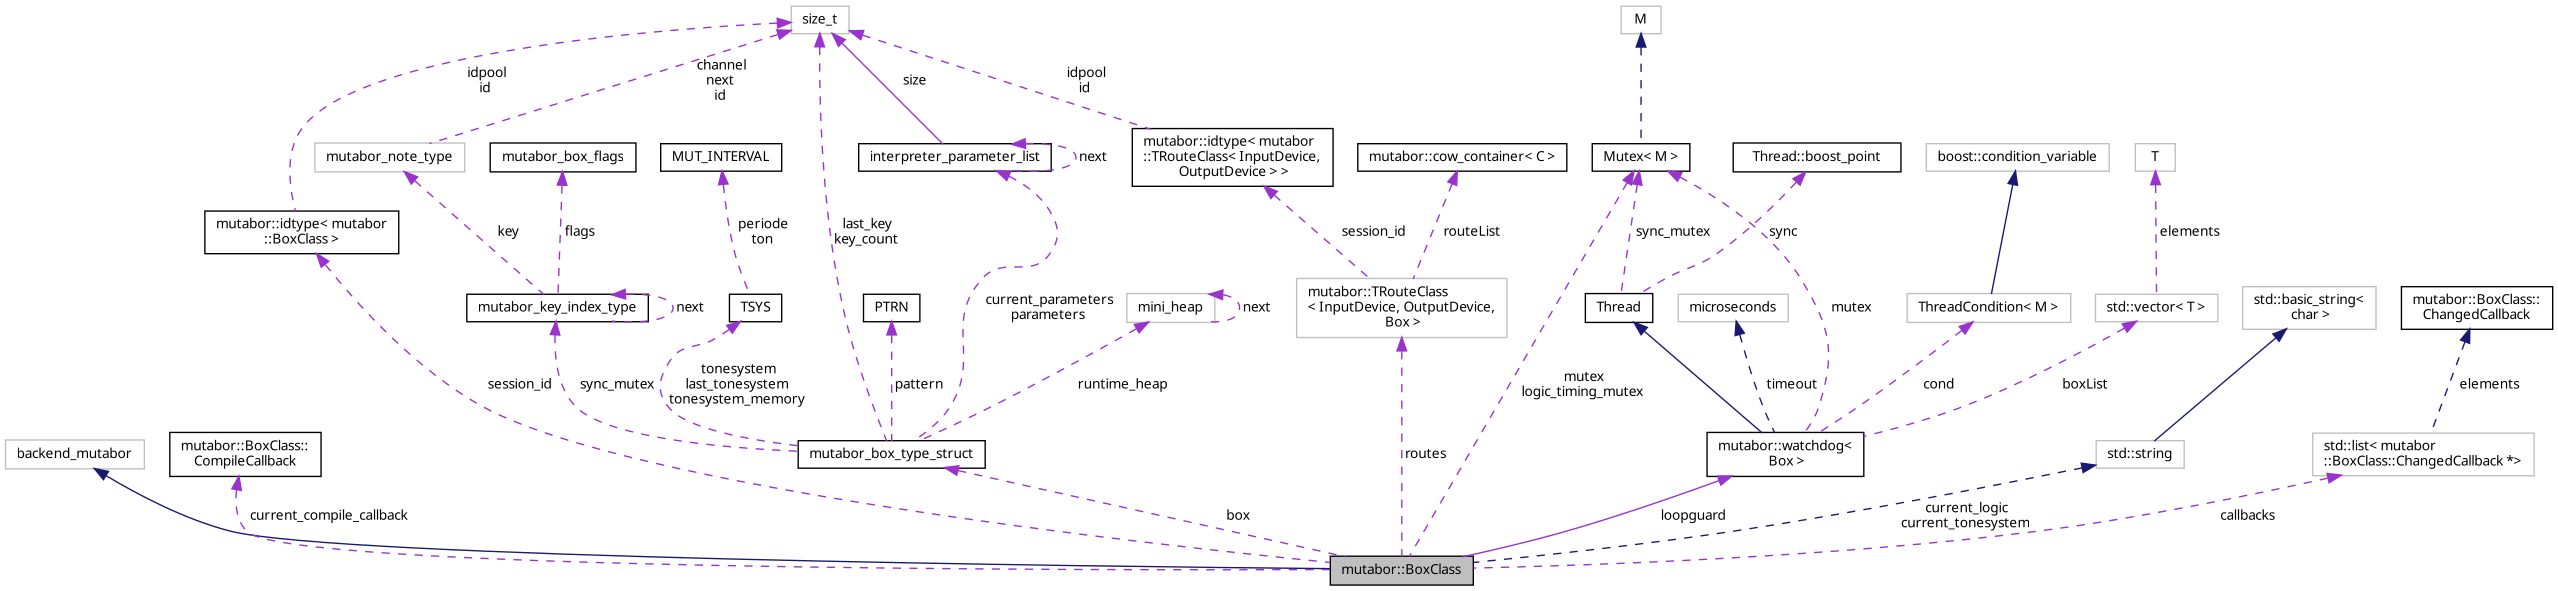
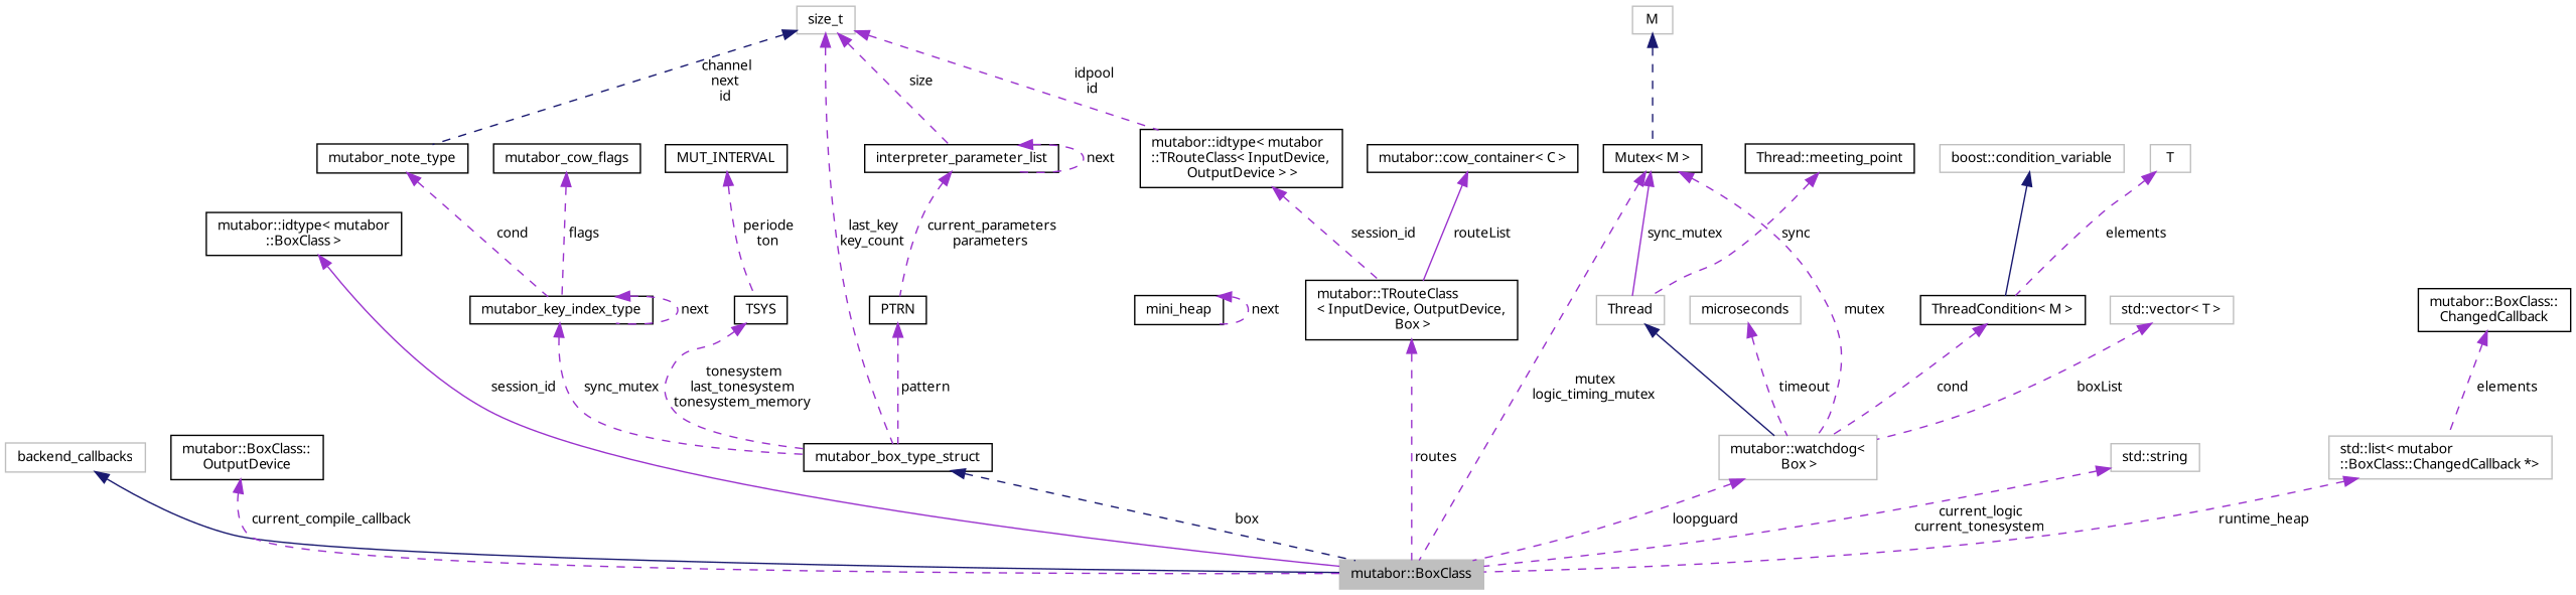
  digraph {
    rankdir=TB
    node [color=black fillcolor=white fontname=Sans fontsize=10 shape=record style=filled]
    edge [color=darkorchid3 dir=back fontname=Sans fontsize=10 labelfontname=Sans labelfontsize=10 style=dashed]
-   n1 [fillcolor=grey75 fontcolor=black height=0.2 label="mutabor::BoxClass" width=0.4]
-   n2 [color=grey75 height=0.2 label=backend_mutabor width=0.4]
-   n3 [height=0.2 label="mutabor::BoxClass::\lCompileCallback" width=0.4]
+   n1 [color=grey75 fillcolor=grey75 fontcolor=black height=0.2 label="mutabor::BoxClass" width=0.4]
+   n2 [color=grey75 height=0.2 label=backend_callbacks width=0.4]
+   n3 [height=0.2 label="mutabor::BoxClass::\lOutputDevice" width=0.4]
    n4 [height=0.2 label="mutabor::idtype\< mutabor\l::BoxClass \>" width=0.4]
    n5 [color=grey75 height=0.2 label=size_t width=0.4]
    n6 [height=0.2 label=mutabor_box_type_struct width=0.4]
-   n7 [color=grey75 height=0.2 label=mutabor_note_type width=0.4]
+   n7 [height=0.2 label=mutabor_note_type width=0.4]
    n8 [height=0.2 label=interpreter_parameter_list width=0.4]
    n9 [height=0.2 label="mutabor::idtype\< mutabor\l::TRouteClass\< InputDevice,\l OutputDevice \> \>" width=0.4]
    n10 [height=0.2 label=mutabor_key_index_type width=0.4]
-   n11 [color=grey75 height=0.2 label="mutabor::TRouteClass\l\< InputDevice, OutputDevice,\l Box \>" width=0.4]
-   n12 [height=0.2 label="mutabor::watchdog\<\l Box \>" width=0.4]
-   n13 [height=0.2 label=Thread width=0.4]
+   n11 [height=0.2 label="mutabor::TRouteClass\l\< InputDevice, OutputDevice,\l Box \>" width=0.4]
+   n12 [color=grey75 height=0.2 label="mutabor::watchdog\<\l Box \>" width=0.4]
+   n13 [color=grey75 height=0.2 label=Thread width=0.4]
    n14 [height=0.2 label="Mutex\< M \>" width=0.4]
    n15 [color=grey75 height=0.2 label=M width=0.4]
-   n16 [height=0.2 label="Thread::boost_point" width=0.4]
-   n17 [color=grey75 height=0.2 label="ThreadCondition\< M \>" width=0.4]
+   n16 [height=0.2 label="Thread::meeting_point" width=0.4]
+   n17 [height=0.2 label="ThreadCondition\< M \>" width=0.4]
    n18 [color=grey75 height=0.2 label="boost::condition_variable" width=0.4]
    n19 [color=grey75 height=0.2 label=microseconds width=0.4]
    n20 [height=0.2 label=PTRN width=0.4]
-   n21 [height=0.2 label=mutabor_box_flags width=0.4]
-   n22 [color=grey75 height=0.2 label=mini_heap width=0.4]
+   n21 [height=0.2 label=mutabor_cow_flags width=0.4]
+   n22 [height=0.2 label=mini_heap width=0.4]
    n23 [height=0.2 label=TSYS width=0.4]
    n24 [height=0.2 label=MUT_INTERVAL width=0.4]
    n25 [height=0.2 label="mutabor::cow_container\< C \>" width=0.4]
    n26 [color=grey75 height=0.2 label="std::string" width=0.4]
-   n27 [color=grey75 height=0.2 label="std::basic_string\<\l char \>" width=0.4]
    n28 [color=grey75 height=0.2 label="std::list\< mutabor\l::BoxClass::ChangedCallback *\>" width=0.4]
    n29 [height=0.2 label="mutabor::BoxClass::\lChangedCallback" width=0.4]
    n30 [color=grey75 height=0.2 label="std::vector\< T \>" width=0.4]
    n31 [color=grey75 height=0.2 label=T width=0.4]
    n2 -> n1 [color=midnightblue style=solid]
    n3 -> n1 [label=" current_compile_callback"]
-   n4 -> n1 [label=" session_id"]
-   n5 -> n4 [label=" idpool\nid"]
+   n4 -> n1 [label=" session_id" style=solid]
    n5 -> n6 [label=" last_key\nkey_count"]
-   n5 -> n7 [label=" channel\nnext\nid"]
-   n5 -> n8 [label=" size" style=solid]
+   n5 -> n7 [color=midnightblue label=" channel\nnext\nid"]
+   n5 -> n8 [label=" size"]
    n5 -> n9 [label=" idpool\nid"]
-   n6 -> n1 [label=" box"]
-   n7 -> n10 [label=" key"]
-   n8 -> n6 [label=" current_parameters\nparameters"]
+   n6 -> n1 [color=midnightblue label=" box"]
+   n7 -> n10 [label=" cond"]
+   n8 -> n20 [label=" current_parameters\nparameters"]
    n8 -> n8 [label=" next"]
    n9 -> n11 [label=" session_id"]
    n10 -> n6 [label=" sync_mutex"]
    n10 -> n10 [label=" next"]
    n11 -> n1 [label=" routes"]
-   n12 -> n1 [label=" loopguard" style=solid]
+   n12 -> n1 [label=" loopguard"]
    n13 -> n12 [color=midnightblue style=solid]
    n14 -> n1 [label=" mutex\nlogic_timing_mutex"]
    n14 -> n12 [label=" mutex"]
-   n14 -> n13 [label=" sync_mutex"]
+   n14 -> n13 [label=" sync_mutex" style=solid]
    n15 -> n14 [color=midnightblue]
    n16 -> n13 [label=" sync"]
    n17 -> n12 [label=" cond"]
    n18 -> n17 [color=midnightblue style=solid]
-   n19 -> n12 [color=midnightblue label=" timeout"]
+   n19 -> n12 [label=" timeout"]
    n20 -> n6 [label=" pattern"]
    n21 -> n10 [label=" flags"]
-   n22 -> n6 [label=" runtime_heap"]
    n22 -> n22 [label=" next"]
    n23 -> n6 [label=" tonesystem\nlast_tonesystem\ntonesystem_memory"]
    n24 -> n23 [label=" periode\nton"]
-   n25 -> n11 [label=" routeList"]
-   n26 -> n1 [color=midnightblue label=" current_logic\ncurrent_tonesystem"]
-   n27 -> n26 [color=midnightblue style=solid]
-   n28 -> n1 [label=" callbacks"]
-   n29 -> n28 [color=midnightblue label=" elements"]
+   n25 -> n11 [label=" routeList" style=solid]
+   n26 -> n1 [label=" current_logic\ncurrent_tonesystem"]
+   n28 -> n1 [label=" runtime_heap"]
+   n29 -> n28 [label=" elements"]
    n30 -> n12 [label=" boxList"]
-   n31 -> n30 [label=" elements"]
+   n31 -> n17 [label=" elements"]
  }
